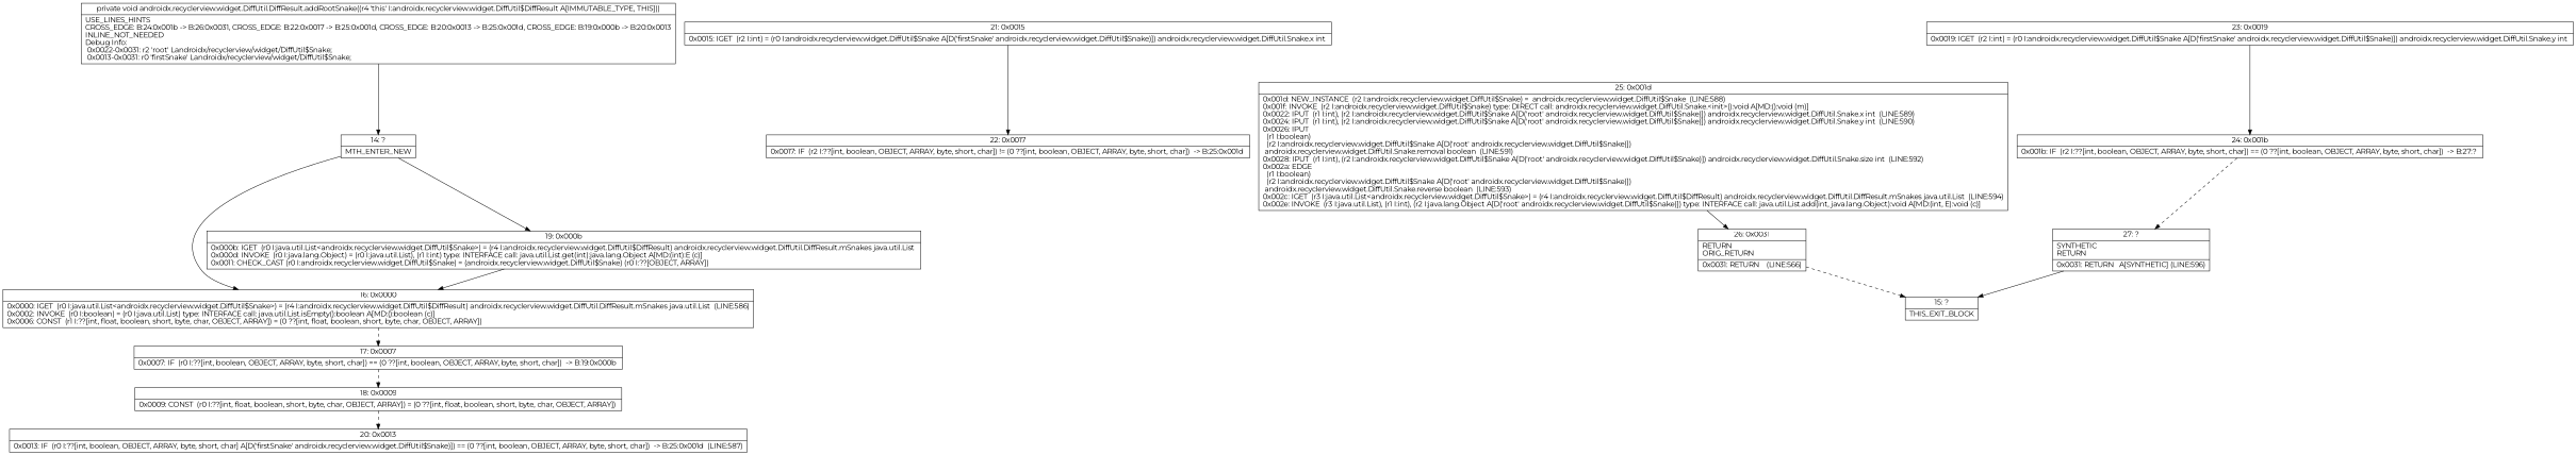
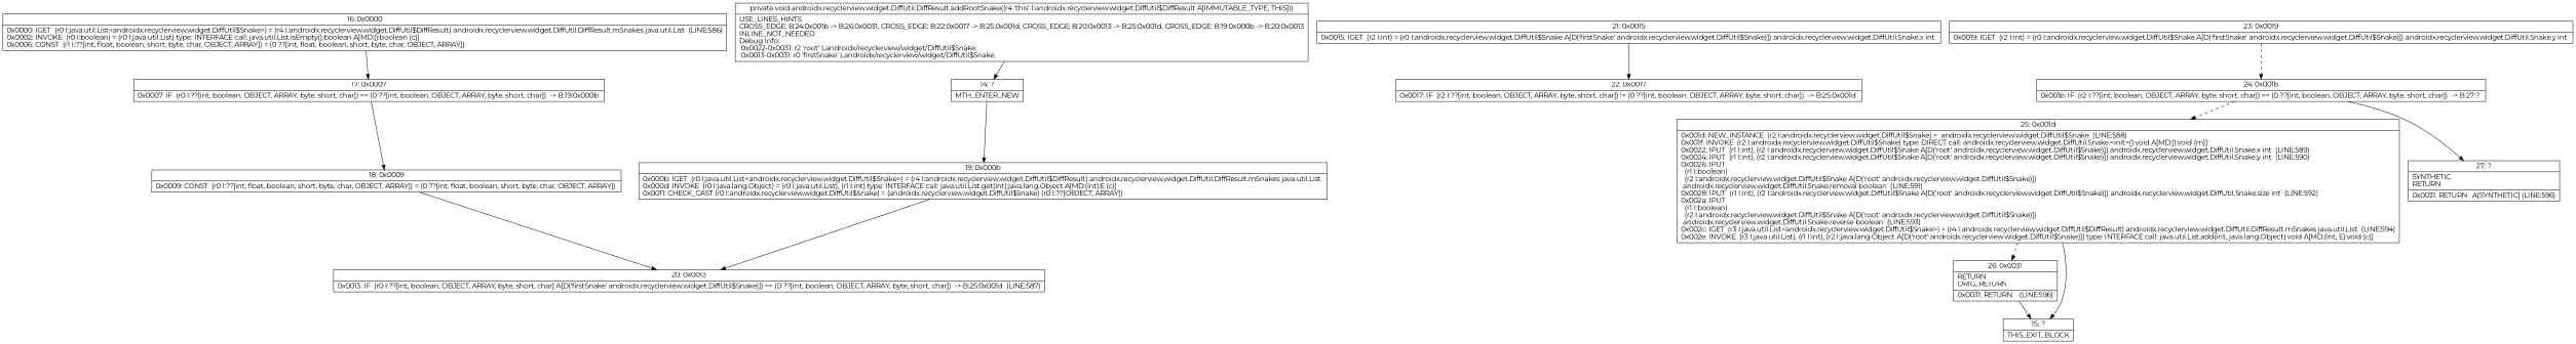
  digraph {
    fontname=Montserrat
    node [fontname=Montserrat shape=record]
    edge [fontname=Montserrat]
    n1 [label="{14\:\ ?|MTH_ENTER_NEW\l}"]
    n2 [label="{16\:\ 0x0000|0x0000: IGET  (r0 I:java.util.List\<androidx.recyclerview.widget.DiffUtil$Snake\>) = (r4 I:androidx.recyclerview.widget.DiffUtil$DiffResult) androidx.recyclerview.widget.DiffUtil.DiffResult.mSnakes java.util.List  (LINE:586)\l0x0002: INVOKE  (r0 I:boolean) = (r0 I:java.util.List) type: INTERFACE call: java.util.List.isEmpty():boolean A[MD:():boolean (c)]\l0x0006: CONST  (r1 I:??[int, float, boolean, short, byte, char, OBJECT, ARRAY]) = (0 ??[int, float, boolean, short, byte, char, OBJECT, ARRAY]) \l}"]
    n3 [label="{19\:\ 0x000b|0x000b: IGET  (r0 I:java.util.List\<androidx.recyclerview.widget.DiffUtil$Snake\>) = (r4 I:androidx.recyclerview.widget.DiffUtil$DiffResult) androidx.recyclerview.widget.DiffUtil.DiffResult.mSnakes java.util.List \l0x000d: INVOKE  (r0 I:java.lang.Object) = (r0 I:java.util.List), (r1 I:int) type: INTERFACE call: java.util.List.get(int):java.lang.Object A[MD:(int):E (c)]\l0x0011: CHECK_CAST (r0 I:androidx.recyclerview.widget.DiffUtil$Snake) = (androidx.recyclerview.widget.DiffUtil$Snake) (r0 I:??[OBJECT, ARRAY]) \l}"]
    n4 [label="{17\:\ 0x0007|0x0007: IF  (r0 I:??[int, boolean, OBJECT, ARRAY, byte, short, char]) == (0 ??[int, boolean, OBJECT, ARRAY, byte, short, char])  \-\> B:19:0x000b \l}"]
    n5 [label="{18\:\ 0x0009|0x0009: CONST  (r0 I:??[int, float, boolean, short, byte, char, OBJECT, ARRAY]) = (0 ??[int, float, boolean, short, byte, char, OBJECT, ARRAY]) \l}"]
    n6 [label="{20\:\ 0x0013|0x0013: IF  (r0 I:??[int, boolean, OBJECT, ARRAY, byte, short, char] A[D('firstSnake' androidx.recyclerview.widget.DiffUtil$Snake)]) == (0 ??[int, boolean, OBJECT, ARRAY, byte, short, char])  \-\> B:25:0x001d  (LINE:587)\l}"]
    n7 [label="{21\:\ 0x0015|0x0015: IGET  (r2 I:int) = (r0 I:androidx.recyclerview.widget.DiffUtil$Snake A[D('firstSnake' androidx.recyclerview.widget.DiffUtil$Snake)]) androidx.recyclerview.widget.DiffUtil.Snake.x int \l}"]
    n8 [label="{22\:\ 0x0017|0x0017: IF  (r2 I:??[int, boolean, OBJECT, ARRAY, byte, short, char]) != (0 ??[int, boolean, OBJECT, ARRAY, byte, short, char])  \-\> B:25:0x001d \l}"]
-   n9 [label="{25\:\ 0x001d|0x001d: NEW_INSTANCE  (r2 I:androidx.recyclerview.widget.DiffUtil$Snake) =  androidx.recyclerview.widget.DiffUtil$Snake  (LINE:588)\l0x001f: INVOKE  (r2 I:androidx.recyclerview.widget.DiffUtil$Snake) type: DIRECT call: androidx.recyclerview.widget.DiffUtil.Snake.\<init\>():void A[MD:():void (m)]\l0x0022: IPUT  (r1 I:int), (r2 I:androidx.recyclerview.widget.DiffUtil$Snake A[D('root' androidx.recyclerview.widget.DiffUtil$Snake)]) androidx.recyclerview.widget.DiffUtil.Snake.x int  (LINE:589)\l0x0024: IPUT  (r1 I:int), (r2 I:androidx.recyclerview.widget.DiffUtil$Snake A[D('root' androidx.recyclerview.widget.DiffUtil$Snake)]) androidx.recyclerview.widget.DiffUtil.Snake.y int  (LINE:590)\l0x0026: IPUT  \l  (r1 I:boolean)\l  (r2 I:androidx.recyclerview.widget.DiffUtil$Snake A[D('root' androidx.recyclerview.widget.DiffUtil$Snake)])\l androidx.recyclerview.widget.DiffUtil.Snake.removal boolean  (LINE:591)\l0x0028: IPUT  (r1 I:int), (r2 I:androidx.recyclerview.widget.DiffUtil$Snake A[D('root' androidx.recyclerview.widget.DiffUtil$Snake)]) androidx.recyclerview.widget.DiffUtil.Snake.size int  (LINE:592)\l0x002a: EDGE  \l  (r1 I:boolean)\l  (r2 I:androidx.recyclerview.widget.DiffUtil$Snake A[D('root' androidx.recyclerview.widget.DiffUtil$Snake)])\l androidx.recyclerview.widget.DiffUtil.Snake.reverse boolean  (LINE:593)\l0x002c: IGET  (r3 I:java.util.List\<androidx.recyclerview.widget.DiffUtil$Snake\>) = (r4 I:androidx.recyclerview.widget.DiffUtil$DiffResult) androidx.recyclerview.widget.DiffUtil.DiffResult.mSnakes java.util.List  (LINE:594)\l0x002e: INVOKE  (r3 I:java.util.List), (r1 I:int), (r2 I:java.lang.Object A[D('root' androidx.recyclerview.widget.DiffUtil$Snake)]) type: INTERFACE call: java.util.List.add(int, java.lang.Object):void A[MD:(int, E):void (c)]\l}"]
-   n10 [label="{26\:\ 0x0031|RETURN\lORIG_RETURN\l|0x0031: RETURN    (LINE:566)\l}"]
+   n9 [label="{25\:\ 0x001d|0x001d: NEW_INSTANCE  (r2 I:androidx.recyclerview.widget.DiffUtil$Snake) =  androidx.recyclerview.widget.DiffUtil$Snake  (LINE:588)\l0x001f: INVOKE  (r2 I:androidx.recyclerview.widget.DiffUtil$Snake) type: DIRECT call: androidx.recyclerview.widget.DiffUtil.Snake.\<init\>():void A[MD:():void (m)]\l0x0022: IPUT  (r1 I:int), (r2 I:androidx.recyclerview.widget.DiffUtil$Snake A[D('root' androidx.recyclerview.widget.DiffUtil$Snake)]) androidx.recyclerview.widget.DiffUtil.Snake.x int  (LINE:589)\l0x0024: IPUT  (r1 I:int), (r2 I:androidx.recyclerview.widget.DiffUtil$Snake A[D('root' androidx.recyclerview.widget.DiffUtil$Snake)]) androidx.recyclerview.widget.DiffUtil.Snake.y int  (LINE:590)\l0x0026: IPUT  \l  (r1 I:boolean)\l  (r2 I:androidx.recyclerview.widget.DiffUtil$Snake A[D('root' androidx.recyclerview.widget.DiffUtil$Snake)])\l androidx.recyclerview.widget.DiffUtil.Snake.removal boolean  (LINE:591)\l0x0028: IPUT  (r1 I:int), (r2 I:androidx.recyclerview.widget.DiffUtil$Snake A[D('root' androidx.recyclerview.widget.DiffUtil$Snake)]) androidx.recyclerview.widget.DiffUtil.Snake.size int  (LINE:592)\l0x002a: IPUT  \l  (r1 I:boolean)\l  (r2 I:androidx.recyclerview.widget.DiffUtil$Snake A[D('root' androidx.recyclerview.widget.DiffUtil$Snake)])\l androidx.recyclerview.widget.DiffUtil.Snake.reverse boolean  (LINE:593)\l0x002c: IGET  (r3 I:java.util.List\<androidx.recyclerview.widget.DiffUtil$Snake\>) = (r4 I:androidx.recyclerview.widget.DiffUtil$DiffResult) androidx.recyclerview.widget.DiffUtil.DiffResult.mSnakes java.util.List  (LINE:594)\l0x002e: INVOKE  (r3 I:java.util.List), (r1 I:int), (r2 I:java.lang.Object A[D('root' androidx.recyclerview.widget.DiffUtil$Snake)]) type: INTERFACE call: java.util.List.add(int, java.lang.Object):void A[MD:(int, E):void (c)]\l}"]
+   n10 [label="{26\:\ 0x0031|RETURN\lORIG_RETURN\l|0x0031: RETURN    (LINE:596)\l}"]
    n11 [label="{23\:\ 0x0019|0x0019: IGET  (r2 I:int) = (r0 I:androidx.recyclerview.widget.DiffUtil$Snake A[D('firstSnake' androidx.recyclerview.widget.DiffUtil$Snake)]) androidx.recyclerview.widget.DiffUtil.Snake.y int \l}"]
    n12 [label="{24\:\ 0x001b|0x001b: IF  (r2 I:??[int, boolean, OBJECT, ARRAY, byte, short, char]) == (0 ??[int, boolean, OBJECT, ARRAY, byte, short, char])  \-\> B:27:? \l}"]
    n13 [label="{27\:\ ?|SYNTHETIC\lRETURN\l|0x0031: RETURN   A[SYNTHETIC] (LINE:596)\l}"]
    n14 [label="{15\:\ ?|THIS_EXIT_BLOCK\l}"]
    n15 [label="{private void androidx.recyclerview.widget.DiffUtil.DiffResult.addRootSnake((r4 'this' I:androidx.recyclerview.widget.DiffUtil$DiffResult A[IMMUTABLE_TYPE, THIS]))  | USE_LINES_HINTS\lCROSS_EDGE: B:24:0x001b \-\> B:26:0x0031, CROSS_EDGE: B:22:0x0017 \-\> B:25:0x001d, CROSS_EDGE: B:20:0x0013 \-\> B:25:0x001d, CROSS_EDGE: B:19:0x000b \-\> B:20:0x0013\lINLINE_NOT_NEEDED\lDebug Info:\l  0x0022\-0x0031: r2 'root' Landroidx\/recyclerview\/widget\/DiffUtil$Snake;\l  0x0013\-0x0031: r0 'firstSnake' Landroidx\/recyclerview\/widget\/DiffUtil$Snake;\l}"]
-   n1 -> n2
    n1 -> n3
-   n2 -> n4 [style=dashed]
-   n3 -> n2
-   n4 -> n5 [style=dashed]
-   n5 -> n6 [style=dashed]
+   n2 -> n4
+   n3 -> n6
+   n4 -> n5 [style=solid]
+   n5 -> n6
    n7 -> n8
-   n9 -> n10
-   n10 -> n14 [style=dashed]
-   n11 -> n12
-   n12 -> n13 [style=dashed]
-   n13 -> n14
+   n9 -> n10 [style=dashed]
+   n10 -> n14
+   n11 -> n12 [style=dashed]
+   n12 -> n9 [style=dashed]
+   n12 -> n13
+   n9 -> n14
    n15 -> n1
  }
